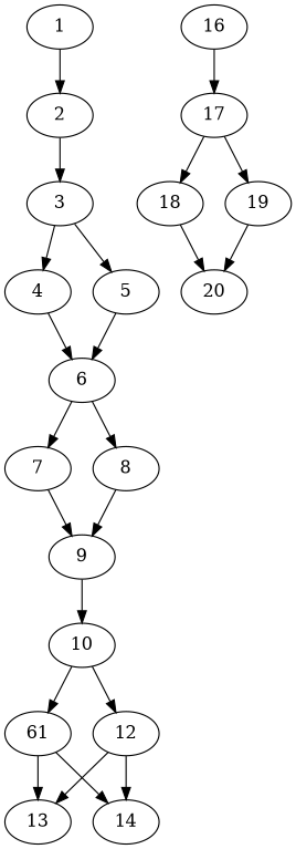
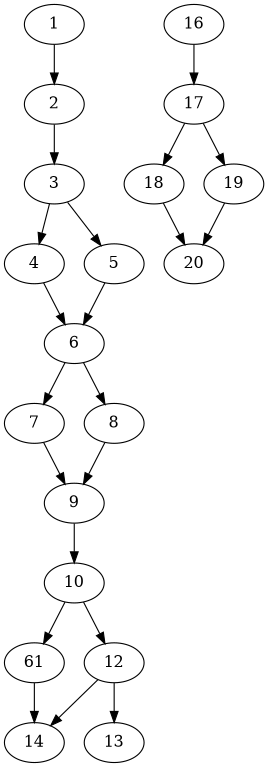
  digraph {
    node [alpha=0.19]
    1 [expect_size=49192960]
    2 [alpha=0.17 expect_size=20793344]
    3 [alpha=0.15 expect_size=17573888]
    4 [alpha=0.17 expect_size=35210240]
    5 [alpha=0.18 expect_size=9172992]
    6 [alpha=0.02 expect_size=47488000]
    7 [alpha=0.04 expect_size=18221056]
    8 [alpha=0.11 expect_size=13267968]
    9 [alpha=0.14 expect_size=51582976]
    10 [alpha=0.14 expect_size=22509568]
    n11 [alpha=0.08 expect_size=35484672 label=61]
    12 [alpha=0.06 expect_size=34232320]
    13 [alpha=0.07 expect_size=26202112]
    14 [alpha=0.04 expect_size=14860288]
    16 [alpha=0.16 expect_size=50324480]
    17 [expect_size=8556544]
    18 [alpha=0.06 expect_size=18402304]
    19 [alpha=0.03 expect_size=43248640]
    20 [alpha=0.02 expect_size=29816832]
    1 -> 2
    2 -> 3
    3 -> 4
    3 -> 5
    4 -> 6
    5 -> 6
    6 -> 7
    6 -> 8
    7 -> 9
    8 -> 9
    9 -> 10
    10 -> n11
    10 -> 12
-   n11 -> 13
    n11 -> 14
    12 -> 13
    12 -> 14
    16 -> 17
    17 -> 18
    17 -> 19
    18 -> 20
    19 -> 20
  }
